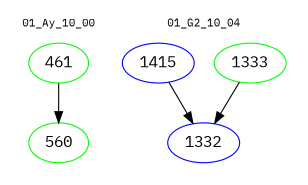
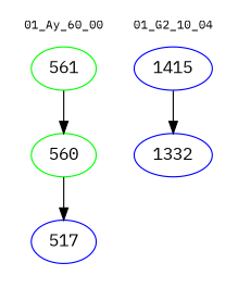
  digraph {
    fontname="IBM Plex Mono"
    node [color=green fontname="IBM Plex Mono"]
    edge [color=black fontname="IBM Plex Mono"]
-   n1 [label=461]
+   n1 [label=561]
    n2 [label=560]
-   n4 [label=1333]
+   n3 [color=blue label=517]
    n5 [color=blue label=1332]
    n6 [color=blue label=1415]
    subgraph cluster_1 {
      color=white
      fontsize=10
-     label="01_Ay_10_00"
+     label="01_Ay_60_00"
      n1
      n2
+     n3
    }
    subgraph cluster_2 {
      color=white
      fontsize=10
      label="01_G2_10_04"
-     n4
      n5
      n6
    }
    n1 -> n2
-   n4 -> n5
+   n2 -> n3
    n6 -> n5
  }
